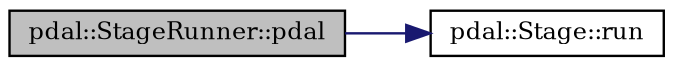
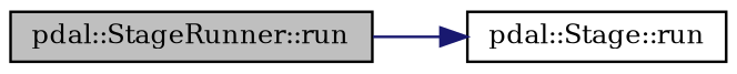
  digraph {
    rankdir=LR
    fontname="DejaVu Serif"
    node [color=black fontname="DejaVu Serif" fontsize=10 shape=record style=filled]
-   n1 [fillcolor=grey75 fontcolor=black height=0.2 label="pdal::StageRunner::pdal" width=0.4]
+   n1 [fillcolor=grey75 fontcolor=black height=0.2 label="pdal::StageRunner::run" width=0.4]
    n2 [fillcolor=white height=0.2 label="pdal::Stage::run" width=0.4]
    n1 -> n2 [color=midnightblue fontname="DejaVu Serif" fontsize=10 labelfontname=Helvetica labelfontsize=10 style=solid]
  }
